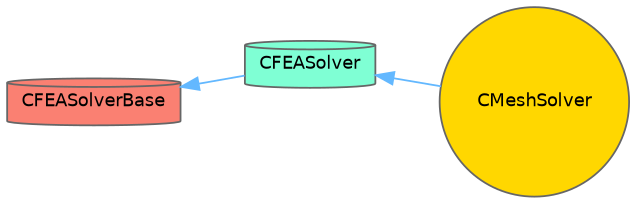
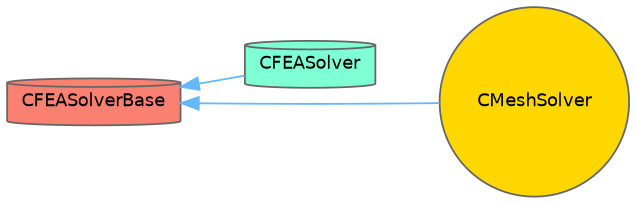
  digraph {
    rankdir=LR
    node [color=gray40 fontname=Helvetica fontsize=10 shape=cylinder style=filled]
    edge [color=steelblue1 dir=back fontname=Helvetica fontsize=10 labelfontname=Helvetica labelfontsize=10 style=solid]
    n1 [fillcolor=aquamarine fontcolor=black height=0.2 label=CFEASolver width=0.4]
    n2 [fillcolor=gold height=0.2 label=CMeshSolver shape=circle width=0.4]
    n3 [fillcolor=salmon height=0.2 label=CFEASolverBase width=0.4]
-   n1 -> n2
+   n3 -> n2
    n3 -> n1
  }
